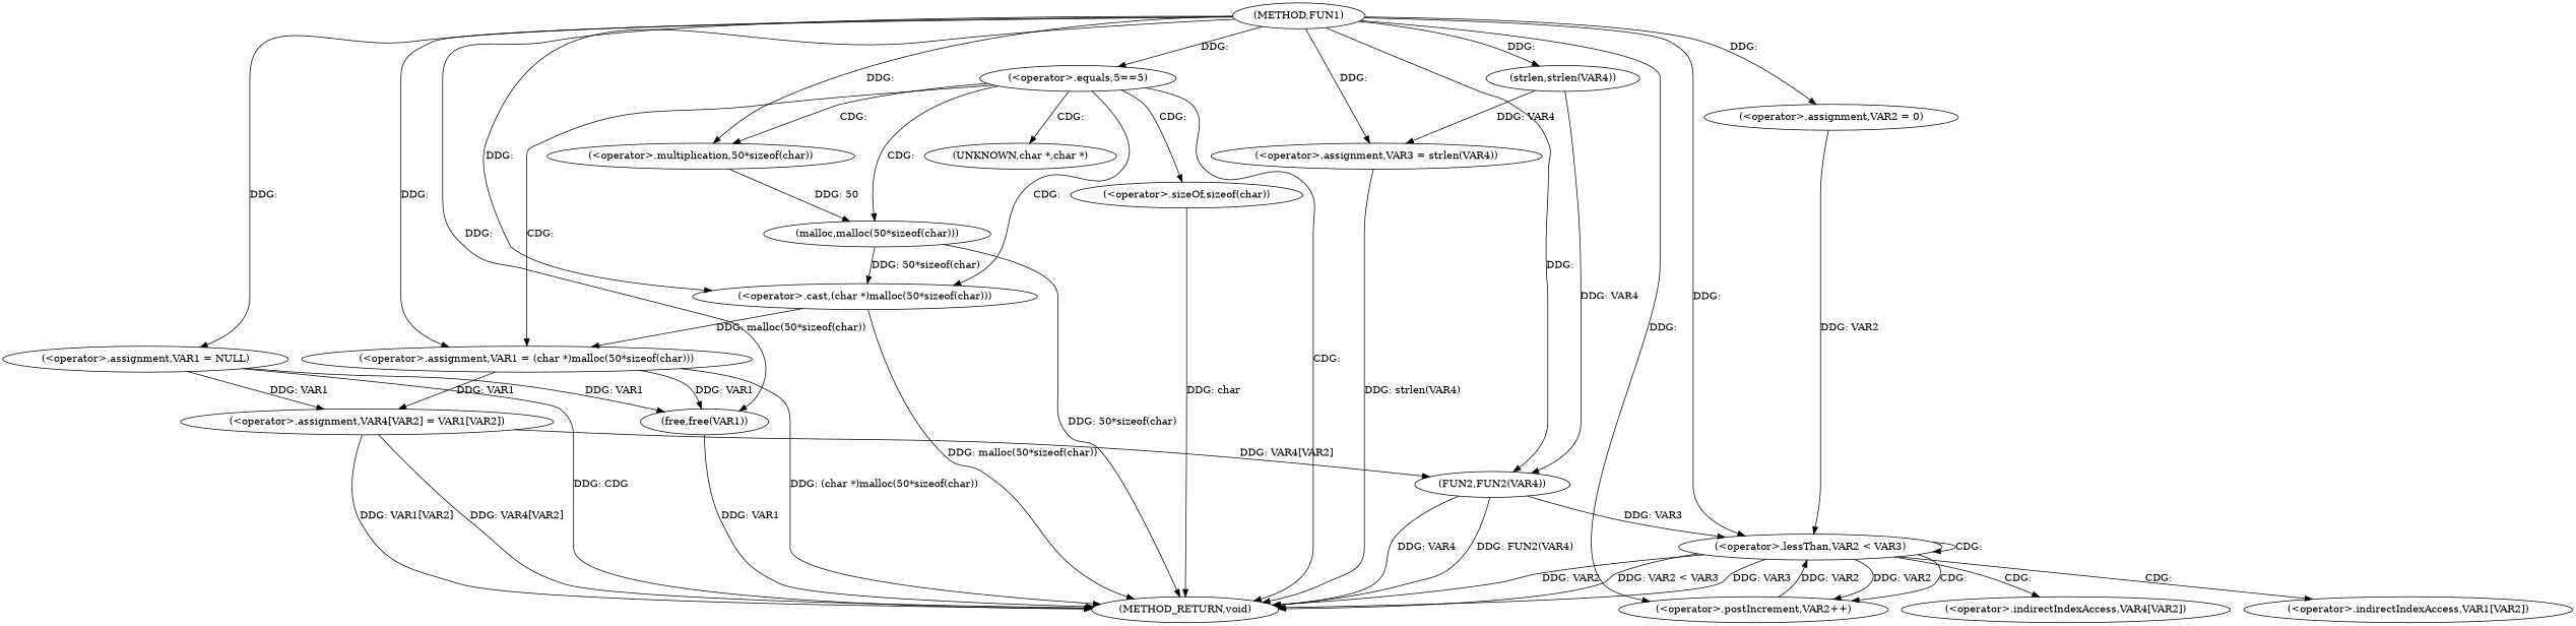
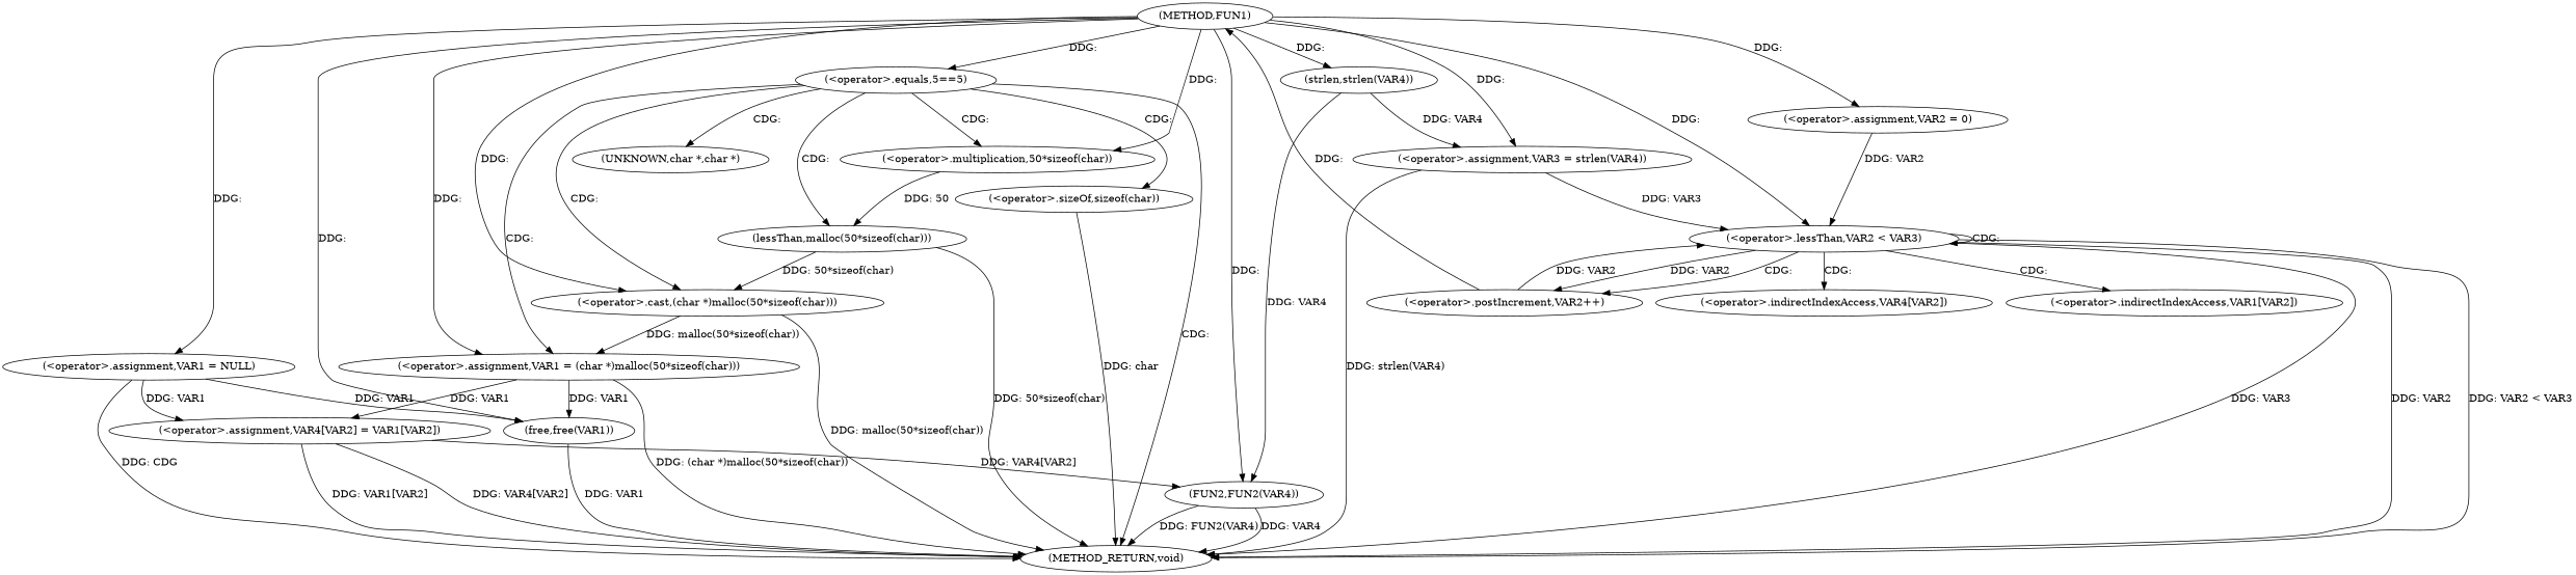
  digraph {
    n1 [label="(METHOD,FUN1)"]
    n2 [label="(<operator>.assignment,VAR1 = NULL)"]
    n3 [label="(<operator>.equals,5==5)"]
    n4 [label="(<operator>.assignment,VAR1 = (char *)malloc(50*sizeof(char)))"]
    n5 [label="(<operator>.multiplication,50*sizeof(char))"]
    n6 [label="(<operator>.assignment,VAR3 = strlen(VAR4))"]
    n7 [label="(strlen,strlen(VAR4))"]
    n8 [label="(<operator>.assignment,VAR2 = 0)"]
    n9 [label="(<operator>.lessThan,VAR2 < VAR3)"]
    n10 [label="(<operator>.postIncrement,VAR2++)"]
    n11 [label="(FUN2,FUN2(VAR4))"]
    n12 [label="(free,free(VAR1))"]
    n13 [label="(<operator>.cast,(char *)malloc(50*sizeof(char)))"]
    n14 [label="(METHOD_RETURN,void)"]
    n15 [label="(<operator>.assignment,VAR4[VAR2] = VAR1[VAR2])"]
    n16 [label="(<operator>.sizeOf,sizeof(char))"]
-   n17 [label="(malloc,malloc(50*sizeof(char)))"]
+   n17 [label="(lessThan,malloc(50*sizeof(char)))"]
    n18 [label="(UNKNOWN,char *,char *)"]
    n19 [label="(<operator>.indirectIndexAccess,VAR4[VAR2])"]
    n20 [label="(<operator>.indirectIndexAccess,VAR1[VAR2])"]
    n1 -> n2 [label="DDG: "]
    n1 -> n3 [label="DDG: "]
    n1 -> n4 [label="DDG: "]
    n1 -> n5 [label="DDG: "]
    n1 -> n6 [label="DDG: "]
    n1 -> n7 [label="DDG: "]
    n1 -> n8 [label="DDG: "]
    n1 -> n9 [label="DDG: "]
-   n1 -> n10 [label="DDG: "]
+   n10 -> n1 [label="DDG: "]
    n1 -> n11 [label="DDG: "]
    n1 -> n12 [label="DDG: "]
    n1 -> n13 [label="DDG: "]
    n2 -> n12 [label="DDG: VAR1"]
    n2 -> n14 [label="DDG: CDG"]
    n2 -> n15 [label="DDG: VAR1"]
    n3 -> n4 [label="CDG: "]
    n3 -> n5 [label="CDG: "]
    n3 -> n13 [label="CDG: "]
    n3 -> n14 [label="CDG: "]
    n3 -> n16 [label="CDG: "]
    n3 -> n17 [label="CDG: "]
    n3 -> n18 [label="CDG: "]
    n4 -> n12 [label="DDG: VAR1"]
    n4 -> n14 [label="DDG: (char *)malloc(50*sizeof(char))"]
    n4 -> n15 [label="DDG: VAR1"]
    n5 -> n17 [label="DDG: 50"]
-   n11 -> n9 [label="DDG: VAR3"]
+   n6 -> n9 [label="DDG: VAR3"]
    n6 -> n14 [label="DDG: strlen(VAR4)"]
    n7 -> n6 [label="DDG: VAR4"]
    n7 -> n11 [label="DDG: VAR4"]
    n8 -> n9 [label="DDG: VAR2"]
    n9 -> n9 [label="CDG: "]
    n9 -> n10 [label="DDG: VAR2"]
    n9 -> n10 [label="CDG: "]
    n9 -> n14 [label="DDG: VAR2"]
    n9 -> n14 [label="DDG: VAR2 < VAR3"]
    n9 -> n14 [label="DDG: VAR3"]
    n9 -> n19 [label="CDG: "]
    n9 -> n20 [label="CDG: "]
    n10 -> n9 [label="DDG: VAR2"]
    n11 -> n14 [label="DDG: FUN2(VAR4)"]
    n11 -> n14 [label="DDG: VAR4"]
    n12 -> n14 [label="DDG: VAR1"]
    n13 -> n4 [label="DDG: malloc(50*sizeof(char))"]
    n13 -> n14 [label="DDG: malloc(50*sizeof(char))"]
    n15 -> n11 [label="DDG: VAR4[VAR2]"]
    n15 -> n14 [label="DDG: VAR1[VAR2]"]
    n15 -> n14 [label="DDG: VAR4[VAR2]"]
    n16 -> n14 [label="DDG: char"]
    n17 -> n13 [label="DDG: 50*sizeof(char)"]
    n17 -> n14 [label="DDG: 50*sizeof(char)"]
  }
